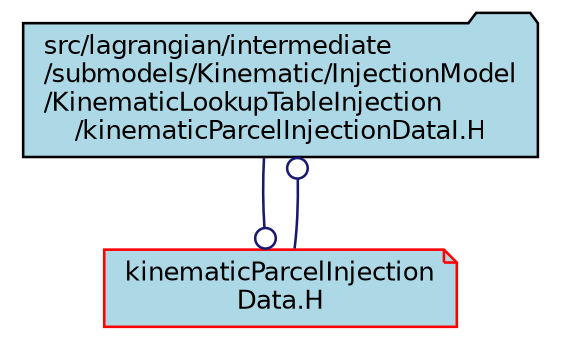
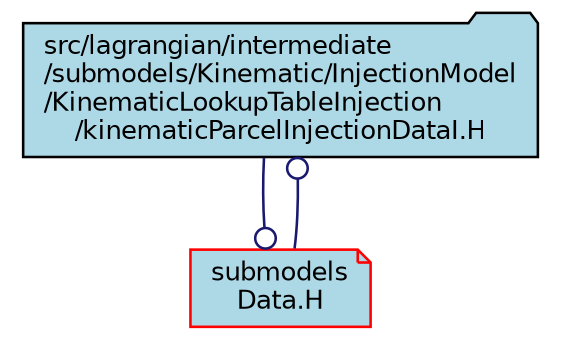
  digraph {
    fontname="DejaVu Sans"
    node [fillcolor=lightblue fontname="DejaVu Sans" fontsize=10 style=filled]
    edge [color=midnightblue fontname="DejaVu Sans" fontsize=10 labelfontname=FreeSans labelfontsize=10 style=solid arrowhead=odot]
    n1 [color=black fontcolor=black height=0.2 label="src/lagrangian/intermediate\l/submodels/Kinematic/InjectionModel\l/KinematicLookupTableInjection\l/kinematicParcelInjectionDataI.H" shape=folder width=0.4]
-   n2 [color=red height=0.2 label="kinematicParcelInjection\lData.H" shape=note width=0.4]
+   n2 [color=red height=0.2 label="submodels\lData.H" shape=note width=0.4]
    n1 -> n2
    n2 -> n1
  }
